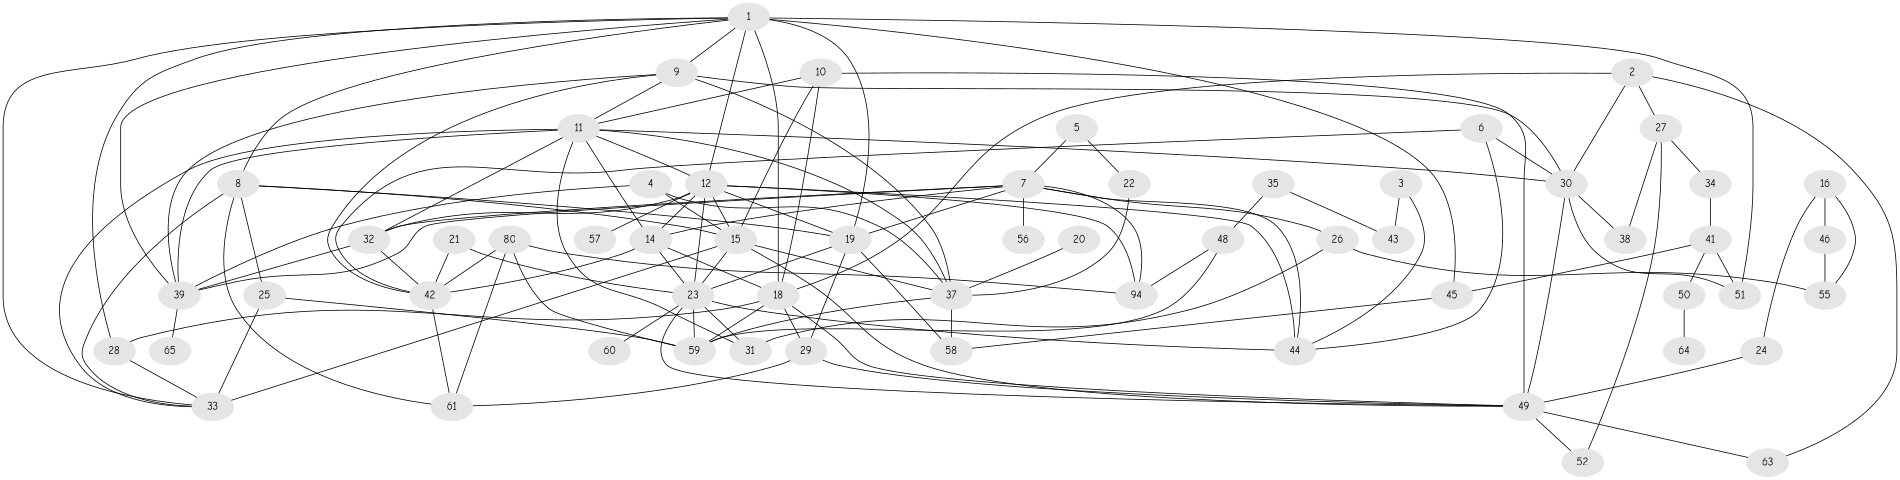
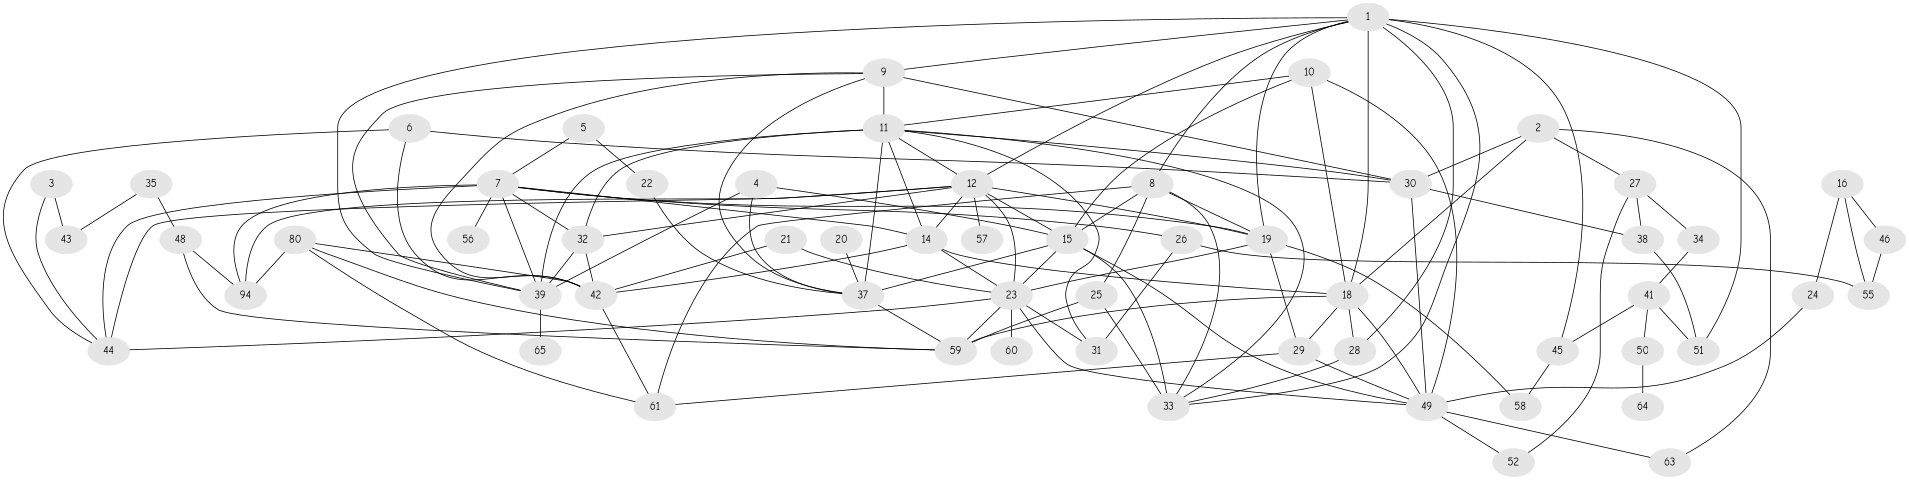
  graph {
    fontname="Comic Neue"
    node [color=gray90 fontname="Comic Neue" style=filled]
    edge [fontname="Comic Neue" weight=1.0]
    1
    8
    9
    12
    18
    19
    28
    33
    39
    45
    51
    15
    25
    61
    30
    37
    42
    11
    44
    14
    32
    n22 [label=94]
    23
    57
    49
    29
    59
    58
    65
    2
    27
    63
    34
    38
    52
    3
    43
    4
    5
    7
    22
    26
    56
    6
    31
    55
    10
    60
    16
    24
    46
    20
    21
    41
    50
    35
    48
    n58 [label=80]
    64
    1 -- 8
    1 -- 9
    1 -- 12
    1 -- 18 [weight=3.0]
    1 -- 19
    1 -- 28
    1 -- 33
    1 -- 39
    1 -- 45
    1 -- 51
    8 -- 19
    8 -- 33
    8 -- 15
    8 -- 25 [weight=2.0]
    8 -- 61
    9 -- 39
    9 -- 30 [weight=2.0]
    9 -- 37
    9 -- 42
    9 -- 11
    12 -- 19
    12 -- 15
    12 -- 44
    12 -- 14
    12 -- 32
    12 -- n22
    12 -- 23
    12 -- 57
    18 -- 28
    18 -- 49
    18 -- 29
    18 -- 59
    19 -- 23
    19 -- 29
    19 -- 58
    28 -- 33
    39 -- 65
    45 -- 58
    15 -- 33 [weight=2.0]
    15 -- 37
    15 -- 23
    15 -- 49
    25 -- 33 [weight=3.0]
    25 -- 59 [weight=3.0]
-   30 -- 51
+   38 -- 51
    30 -- 49
    30 -- 38
    37 -- 59
-   37 -- 58
    42 -- 61
    11 -- 12
    11 -- 33
    11 -- 39 [weight=4.0]
    11 -- 30 [weight=2.0]
    11 -- 37 [weight=2.0]
    11 -- 14
    11 -- 32 [weight=2.0]
    11 -- 31
    14 -- 18
    14 -- 42
    14 -- 23 [weight=2.0]
    32 -- 39
    32 -- 42
    23 -- 44
    23 -- 49
    23 -- 59
    23 -- 31
    23 -- 60
    49 -- 63
    49 -- 52
    29 -- 61
    29 -- 49
    2 -- 18
    2 -- 30
    2 -- 27
    2 -- 63
    27 -- 34
    27 -- 38
    27 -- 52
    34 -- 41
    3 -- 44
    3 -- 43
    4 -- 39 [weight=2.0]
    4 -- 15
    4 -- 37
    5 -- 7
    5 -- 22
    7 -- 19
    7 -- 39
    7 -- 44
    7 -- 14 [weight=2.0]
    7 -- 32 [weight=2.0]
    7 -- n22
    7 -- 26 [weight=2.0]
    7 -- 56
    22 -- 37
    26 -- 31
    26 -- 55
    6 -- 30
    6 -- 42
    6 -- 44
    10 -- 18
    10 -- 15
    10 -- 11
    10 -- 49
    16 -- 55
    16 -- 24
    16 -- 46
    24 -- 49
    46 -- 55
    20 -- 37
    21 -- 42
    21 -- 23
    41 -- 45
    41 -- 51
    41 -- 50
    50 -- 64
    35 -- 43
    35 -- 48
    48 -- n22
    48 -- 59
    n58 -- 61
    n58 -- 42
    n58 -- n22
    n58 -- 59
  }
